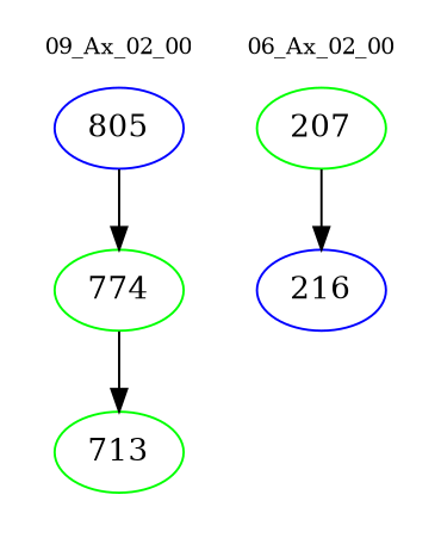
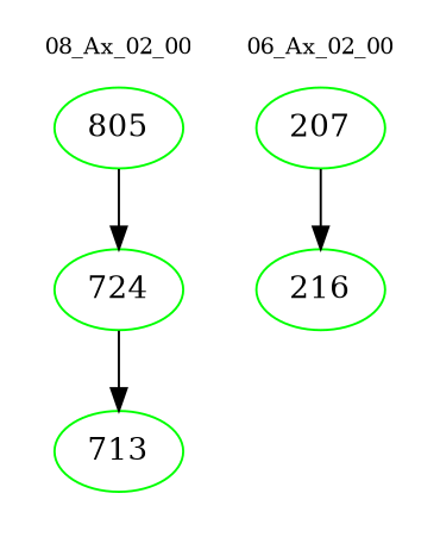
  digraph {
    node [color=green]
    edge [color=black]
-   n1 [color=blue label=805]
-   n2 [label=774]
+   n1 [label=805]
+   n2 [label=724]
    n3 [label=713]
    n4 [label=207]
-   n5 [color=blue label=216]
+   n5 [label=216]
    subgraph cluster_1 {
      color=white
      fontsize=10
-     label="09_Ax_02_00"
+     label="08_Ax_02_00"
      n1
      n2
      n3
    }
    subgraph cluster_2 {
      color=white
      fontsize=10
      label="06_Ax_02_00"
      n4
      n5
    }
    n1 -> n2
    n2 -> n3
    n4 -> n5
  }
